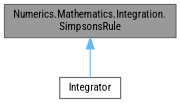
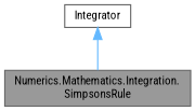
  digraph {
    fontname="Roboto Condensed"
    node [color=gray40 fontname="Roboto Condensed" fontsize=10 shape=box style=filled]
    n1 [fillcolor=grey60 fontcolor=black height=0.2 label="Numerics.Mathematics.Integration.\lSimpsonsRule" width=0.4]
    n2 [fillcolor=white height=0.2 label=Integrator width=0.4]
-   n1 -> n2 [color=steelblue1 dir=back fontname="Roboto Condensed" fontsize=10 labelfontname=Helvetica labelfontsize=10 style=solid]
+   n2 -> n1 [color=steelblue1 dir=back fontname="Roboto Condensed" fontsize=10 labelfontname=Helvetica labelfontsize=10 style=solid]
  }
